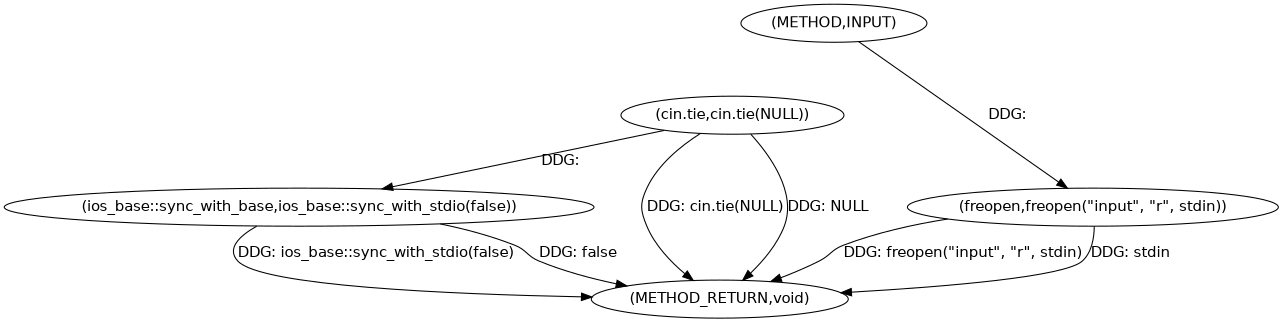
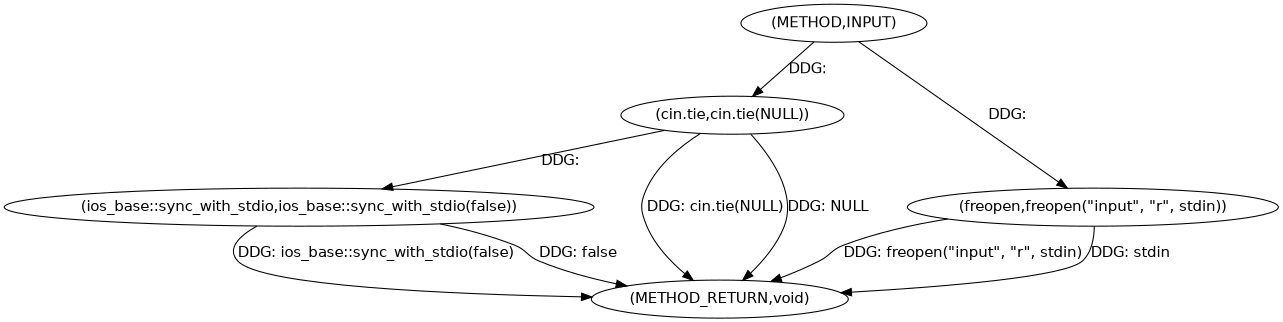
  digraph {
    fontname="DejaVu Sans"
    node [fontname="DejaVu Sans"]
    edge [fontname="DejaVu Sans"]
    n1 [label="(METHOD,INPUT)"]
    n2 [label="(cin.tie,cin.tie(NULL))"]
    n3 [label="(freopen,freopen(\"input\", \"r\", stdin))"]
-   n4 [label="(ios_base::sync_with_base,ios_base::sync_with_stdio(false))"]
+   n4 [label="(ios_base::sync_with_stdio,ios_base::sync_with_stdio(false))"]
    n5 [label="(METHOD_RETURN,void)"]
+   n1 -> n2 [label="DDG: "]
    n1 -> n3 [label="DDG: "]
    n2 -> n4 [label="DDG: "]
    n2 -> n5 [label="DDG: cin.tie(NULL)"]
    n2 -> n5 [label="DDG: NULL"]
    n3 -> n5 [label="DDG: freopen(\"input\", \"r\", stdin)"]
    n3 -> n5 [label="DDG: stdin"]
    n4 -> n5 [label="DDG: ios_base::sync_with_stdio(false)"]
    n4 -> n5 [label="DDG: false"]
  }
